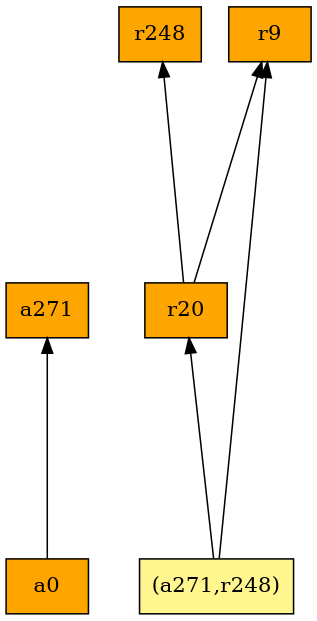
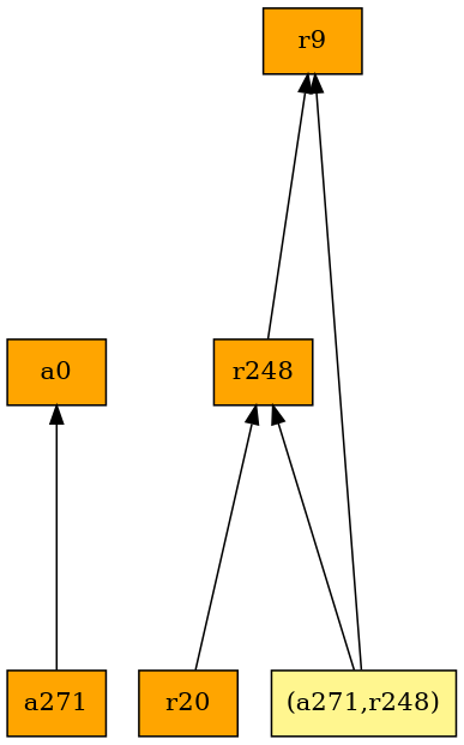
  digraph {
    rankdir=BT
    ranksep=2.0
    node [fillcolor=orange shape=record style=filled]
    n1 [label="{a271}"]
    n2 [label="{a0}"]
    n3 [label="{r20}"]
    n4 [label="{r248}"]
    n5 [fillcolor=khaki1 label="{(a271,r248)}"]
    n6 [label="{r9}"]
-   n2 -> n1
+   n1 -> n2
    n3 -> n4
-   n3 -> n6
-   n5 -> n3
+   n4 -> n6
+   n5 -> n4
    n5 -> n6
  }
